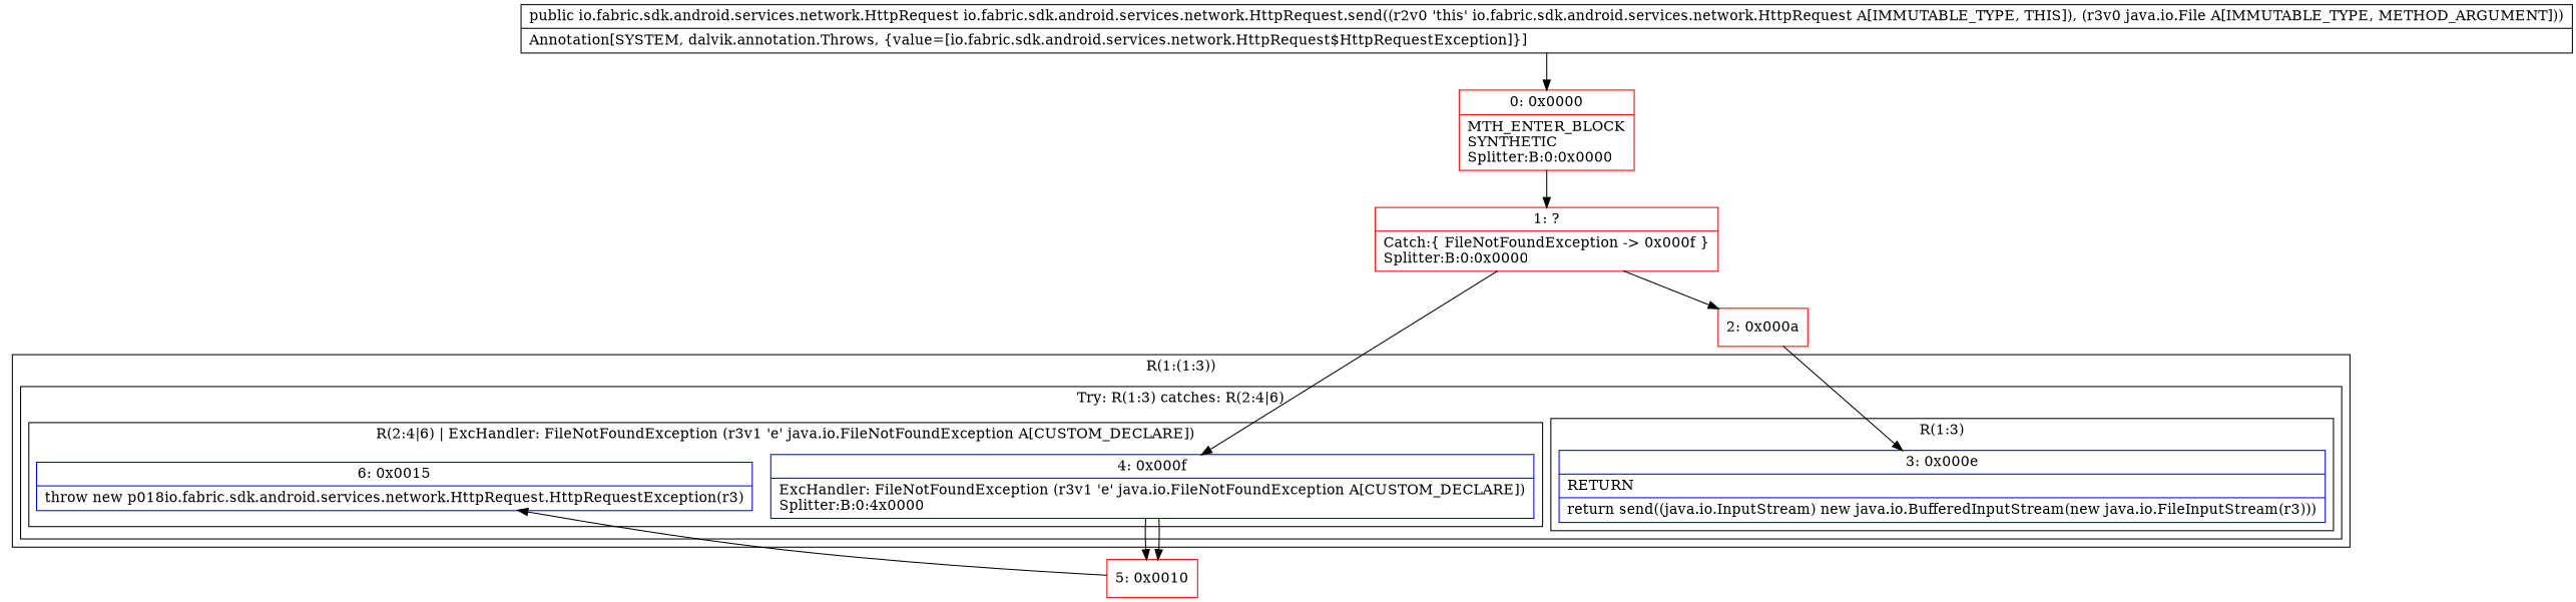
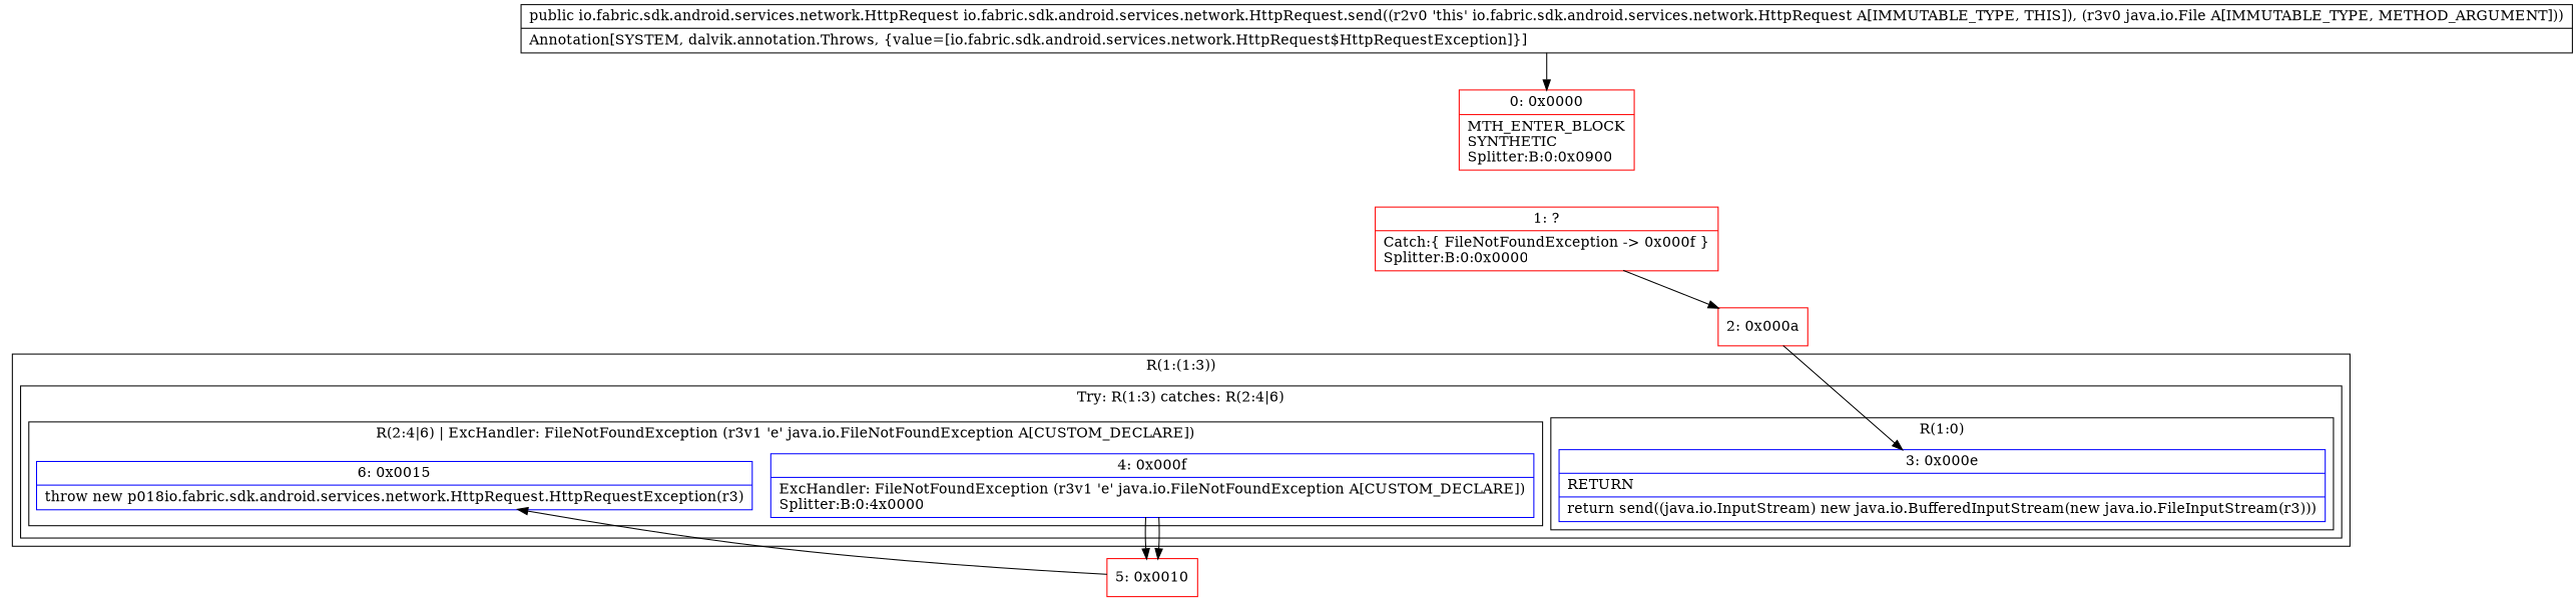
  digraph {
    node [color=red shape=record]
    n1 [color=blue label="{3\:\ 0x000e|RETURN\l|return send((java.io.InputStream) new java.io.BufferedInputStream(new java.io.FileInputStream(r3)))\l}"]
    n2 [color=blue label="{4\:\ 0x000f|ExcHandler: FileNotFoundException (r3v1 'e' java.io.FileNotFoundException A[CUSTOM_DECLARE])\lSplitter:B:0:4x0000\l}"]
    n3 [color=blue label="{6\:\ 0x0015|throw new p018io.fabric.sdk.android.services.network.HttpRequest.HttpRequestException(r3)\l}"]
    n4 [label="{5\:\ 0x0010}"]
-   n5 [label="{0\:\ 0x0000|MTH_ENTER_BLOCK\lSYNTHETIC\lSplitter:B:0:0x0000\l}"]
+   n5 [label="{0\:\ 0x0000|MTH_ENTER_BLOCK\lSYNTHETIC\lSplitter:B:0:0x0900\l}"]
    n6 [label="{1\:\ ?|Catch:\{ FileNotFoundException \-\> 0x000f \}\lSplitter:B:0:0x0000\l}"]
    n7 [label="{2\:\ 0x000a}"]
    n8 [label="{public io.fabric.sdk.android.services.network.HttpRequest io.fabric.sdk.android.services.network.HttpRequest.send((r2v0 'this' io.fabric.sdk.android.services.network.HttpRequest A[IMMUTABLE_TYPE, THIS]), (r3v0 java.io.File A[IMMUTABLE_TYPE, METHOD_ARGUMENT]))  | Annotation[SYSTEM, dalvik.annotation.Throws, \{value=[io.fabric.sdk.android.services.network.HttpRequest$HttpRequestException]\}]\l}" color=""]
    subgraph cluster_1 {
      label="R(1:(1:3))"
      subgraph cluster_2 {
        label="Try: R(1:3) catches: R(2:4|6)"
        subgraph cluster_3 {
-         label="R(1:3)"
+         label="R(1:0)"
          n1
        }
        subgraph cluster_4 {
          label="R(2:4|6) | ExcHandler: FileNotFoundException (r3v1 'e' java.io.FileNotFoundException A[CUSTOM_DECLARE])\l"
          n2
          n3
        }
      }
    }
    subgraph cluster_5 {
      label="R(2:4|6) | ExcHandler: FileNotFoundException (r3v1 'e' java.io.FileNotFoundException A[CUSTOM_DECLARE])\l"
    }
    n2 -> n4
    n2 -> n4
    n4 -> n3
-   n5 -> n6
-   n6 -> n2
    n6 -> n7
    n7 -> n1
    n8 -> n5
  }
